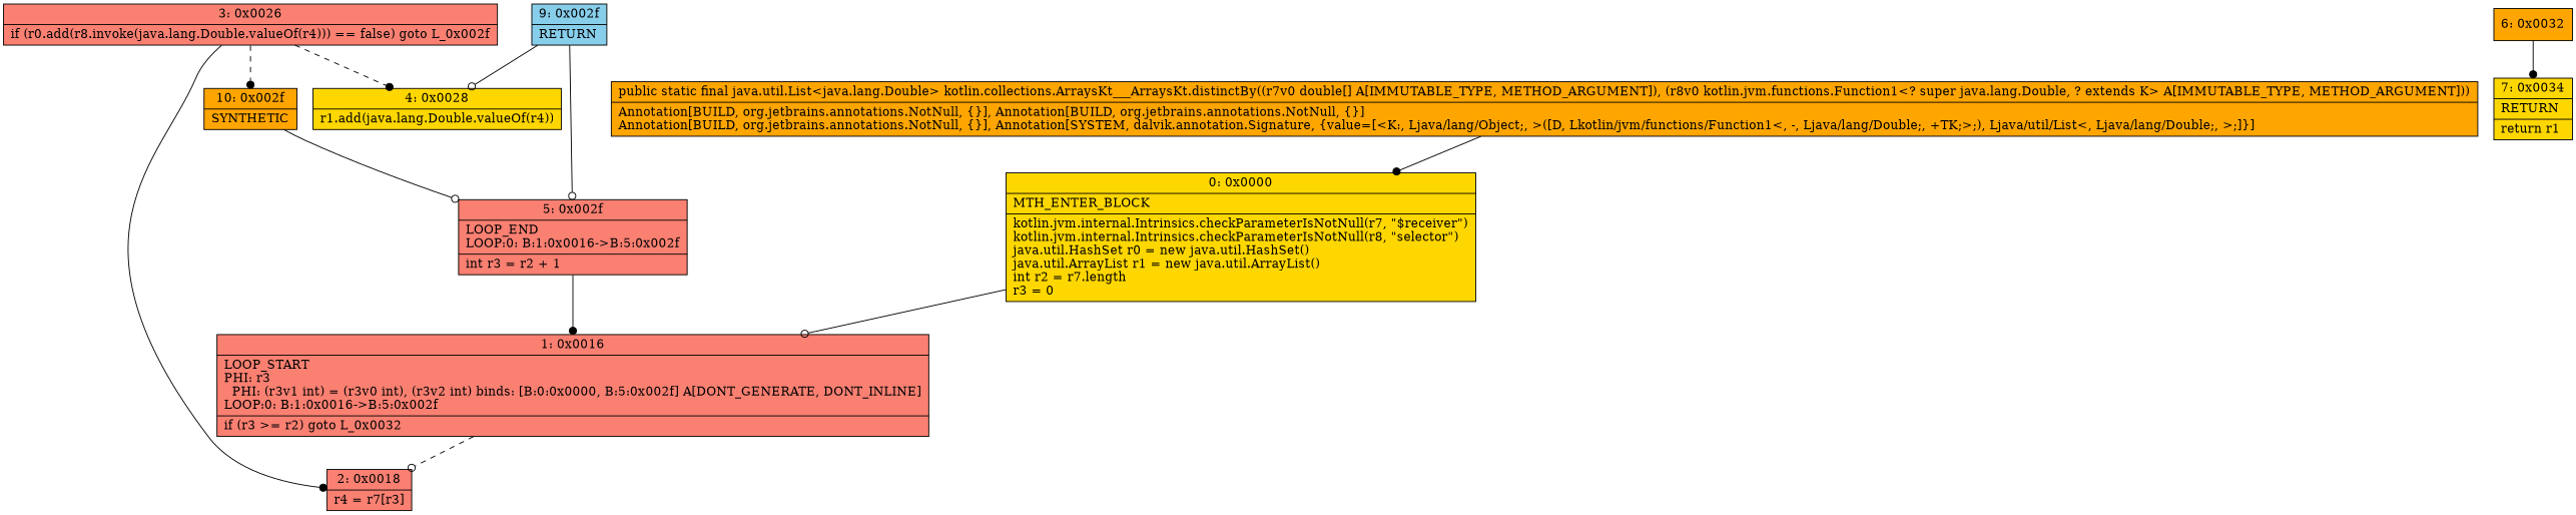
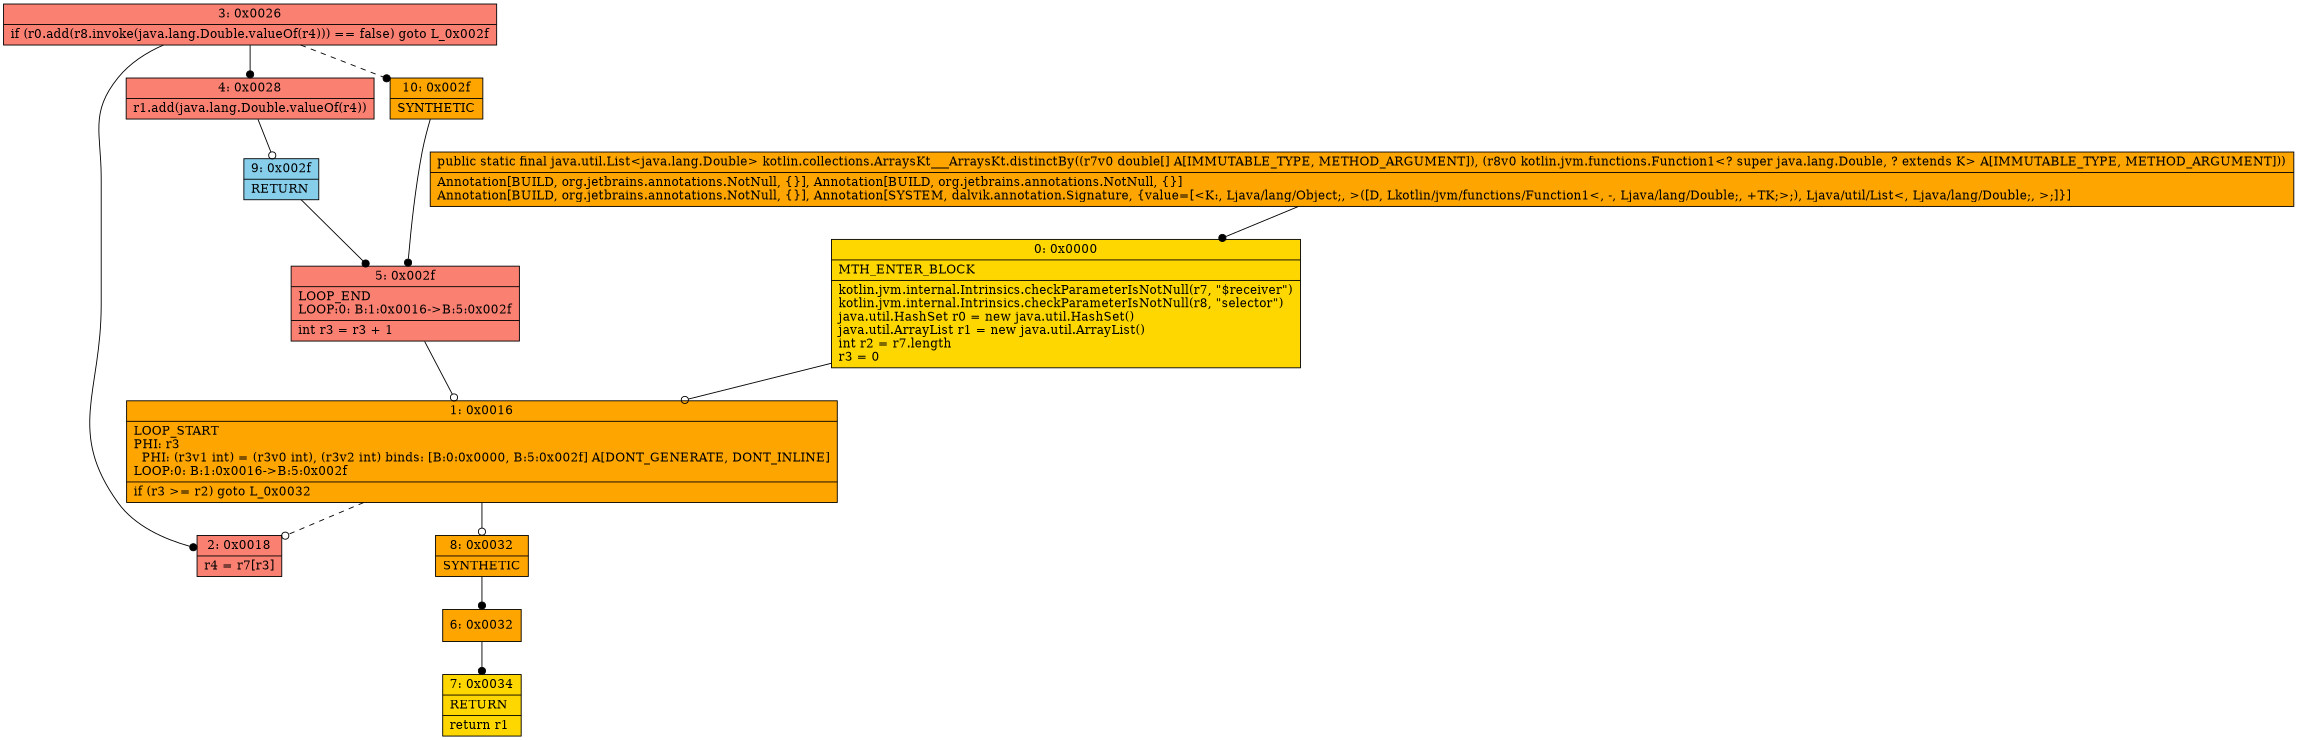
  digraph {
    node [fillcolor=orange shape=record style=filled]
    edge [arrowhead=dot]
    n1 [fillcolor=gold label="{0\:\ 0x0000|MTH_ENTER_BLOCK\l|kotlin.jvm.internal.Intrinsics.checkParameterIsNotNull(r7, \"$receiver\")\lkotlin.jvm.internal.Intrinsics.checkParameterIsNotNull(r8, \"selector\")\ljava.util.HashSet r0 = new java.util.HashSet()\ljava.util.ArrayList r1 = new java.util.ArrayList()\lint r2 = r7.length\lr3 = 0\l}"]
-   n2 [fillcolor=salmon label="{1\:\ 0x0016|LOOP_START\lPHI: r3 \l  PHI: (r3v1 int) = (r3v0 int), (r3v2 int) binds: [B:0:0x0000, B:5:0x002f] A[DONT_GENERATE, DONT_INLINE]\lLOOP:0: B:1:0x0016\-\>B:5:0x002f\l|if (r3 \>= r2) goto L_0x0032\l}"]
+   n2 [label="{1\:\ 0x0016|LOOP_START\lPHI: r3 \l  PHI: (r3v1 int) = (r3v0 int), (r3v2 int) binds: [B:0:0x0000, B:5:0x002f] A[DONT_GENERATE, DONT_INLINE]\lLOOP:0: B:1:0x0016\-\>B:5:0x002f\l|if (r3 \>= r2) goto L_0x0032\l}"]
    n3 [fillcolor=salmon label="{2\:\ 0x0018|r4 = r7[r3]\l}"]
+   n4 [label="{8\:\ 0x0032|SYNTHETIC\l}"]
    n5 [label="{6\:\ 0x0032}"]
    n6 [fillcolor=salmon label="{3\:\ 0x0026|if (r0.add(r8.invoke(java.lang.Double.valueOf(r4))) == false) goto L_0x002f\l}"]
-   n7 [fillcolor=gold label="{4\:\ 0x0028|r1.add(java.lang.Double.valueOf(r4))\l}"]
+   n7 [fillcolor=salmon label="{4\:\ 0x0028|r1.add(java.lang.Double.valueOf(r4))\l}"]
    n8 [label="{10\:\ 0x002f|SYNTHETIC\l}"]
    n9 [fillcolor=skyblue label="{9\:\ 0x002f|RETURN\l}"]
-   n10 [fillcolor=salmon label="{5\:\ 0x002f|LOOP_END\lLOOP:0: B:1:0x0016\-\>B:5:0x002f\l|int r3 = r2 + 1\l}"]
+   n10 [fillcolor=salmon label="{5\:\ 0x002f|LOOP_END\lLOOP:0: B:1:0x0016\-\>B:5:0x002f\l|int r3 = r3 + 1\l}"]
    n11 [fillcolor=gold label="{7\:\ 0x0034|RETURN\l|return r1\l}"]
    n12 [label="{public static final java.util.List\<java.lang.Double\> kotlin.collections.ArraysKt___ArraysKt.distinctBy((r7v0 double[] A[IMMUTABLE_TYPE, METHOD_ARGUMENT]), (r8v0 kotlin.jvm.functions.Function1\<? super java.lang.Double, ? extends K\> A[IMMUTABLE_TYPE, METHOD_ARGUMENT]))  | Annotation[BUILD, org.jetbrains.annotations.NotNull, \{\}], Annotation[BUILD, org.jetbrains.annotations.NotNull, \{\}]\lAnnotation[BUILD, org.jetbrains.annotations.NotNull, \{\}], Annotation[SYSTEM, dalvik.annotation.Signature, \{value=[\<K:, Ljava\/lang\/Object;, \>([D, Lkotlin\/jvm\/functions\/Function1\<, \-, Ljava\/lang\/Double;, +TK;\>;), Ljava\/util\/List\<, Ljava\/lang\/Double;, \>;]\}]\l}"]
    n1 -> n2 [arrowhead=odot]
    n2 -> n3 [arrowhead=odot style=dashed]
+   n2 -> n4 [arrowhead=odot]
+   n4 -> n5
    n5 -> n11
    n6 -> n3
-   n6 -> n7 [style=dashed]
+   n6 -> n7 [style=solid]
    n6 -> n8 [style=dashed]
-   n9 -> n7 [arrowhead=odot]
-   n8 -> n10 [arrowhead=odot]
-   n9 -> n10 [arrowhead=odot]
-   n10 -> n2
+   n7 -> n9 [arrowhead=odot]
+   n8 -> n10
+   n9 -> n10
+   n10 -> n2 [arrowhead=odot]
    n12 -> n1
  }
